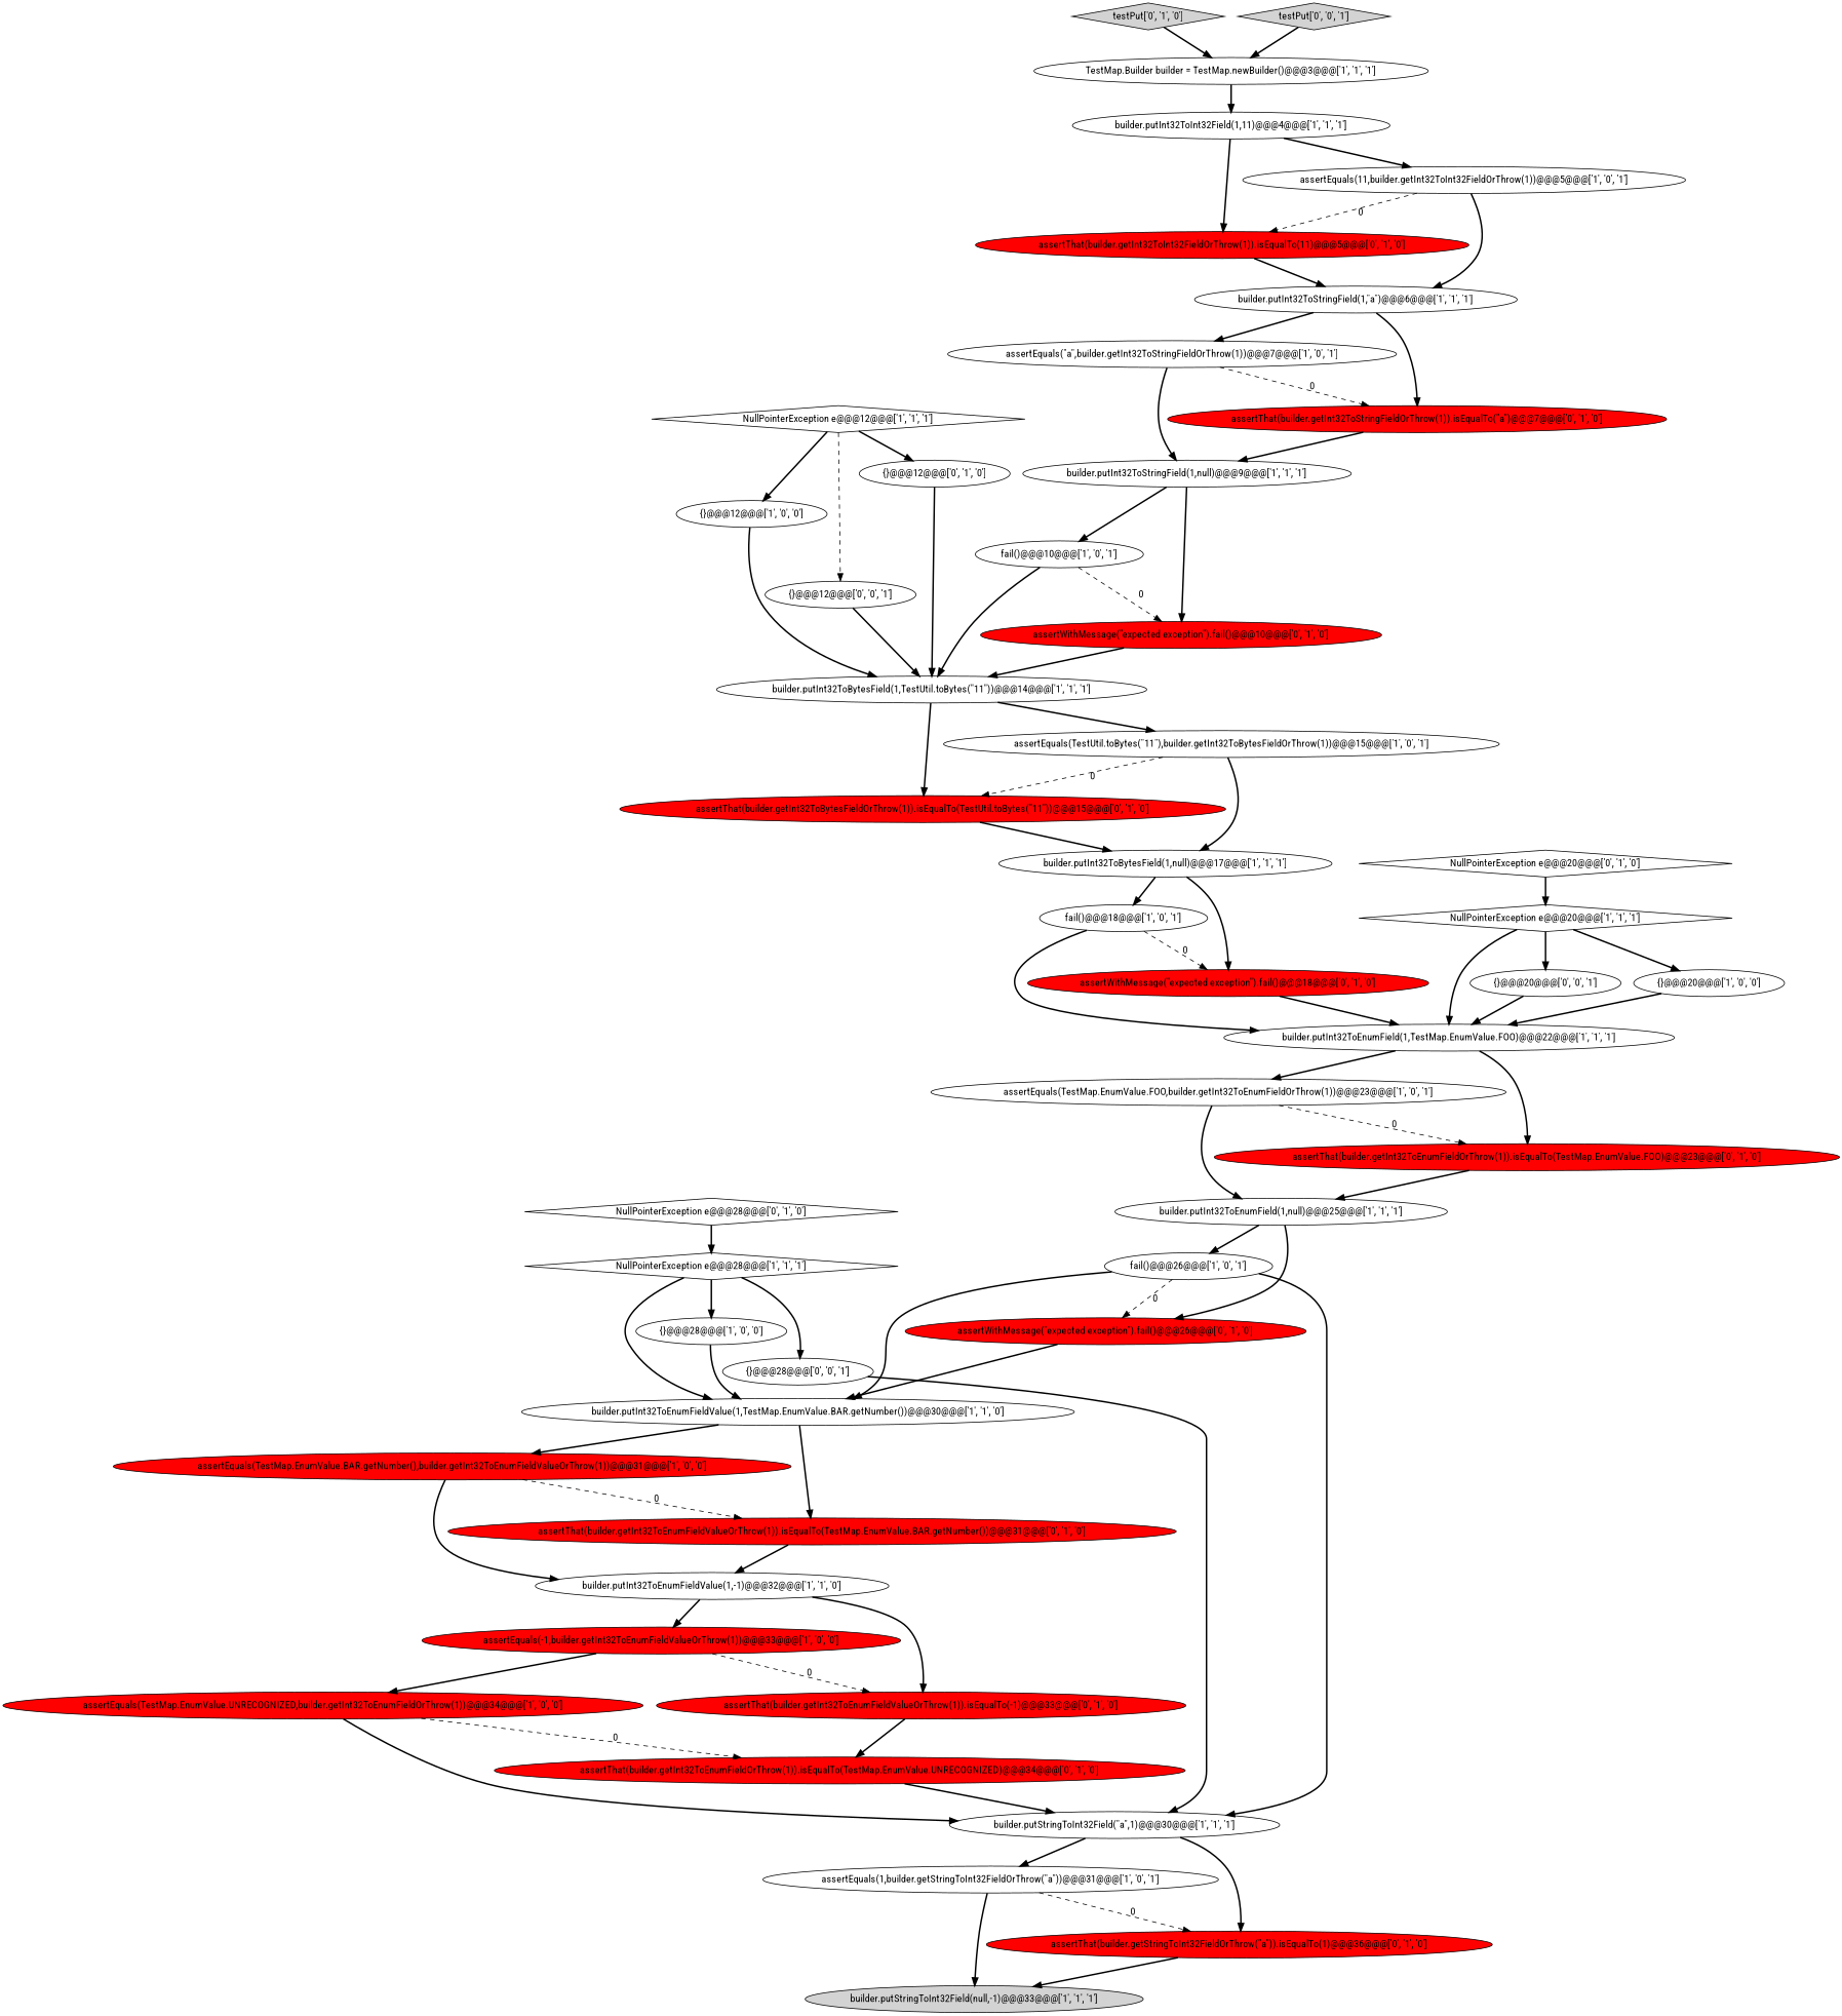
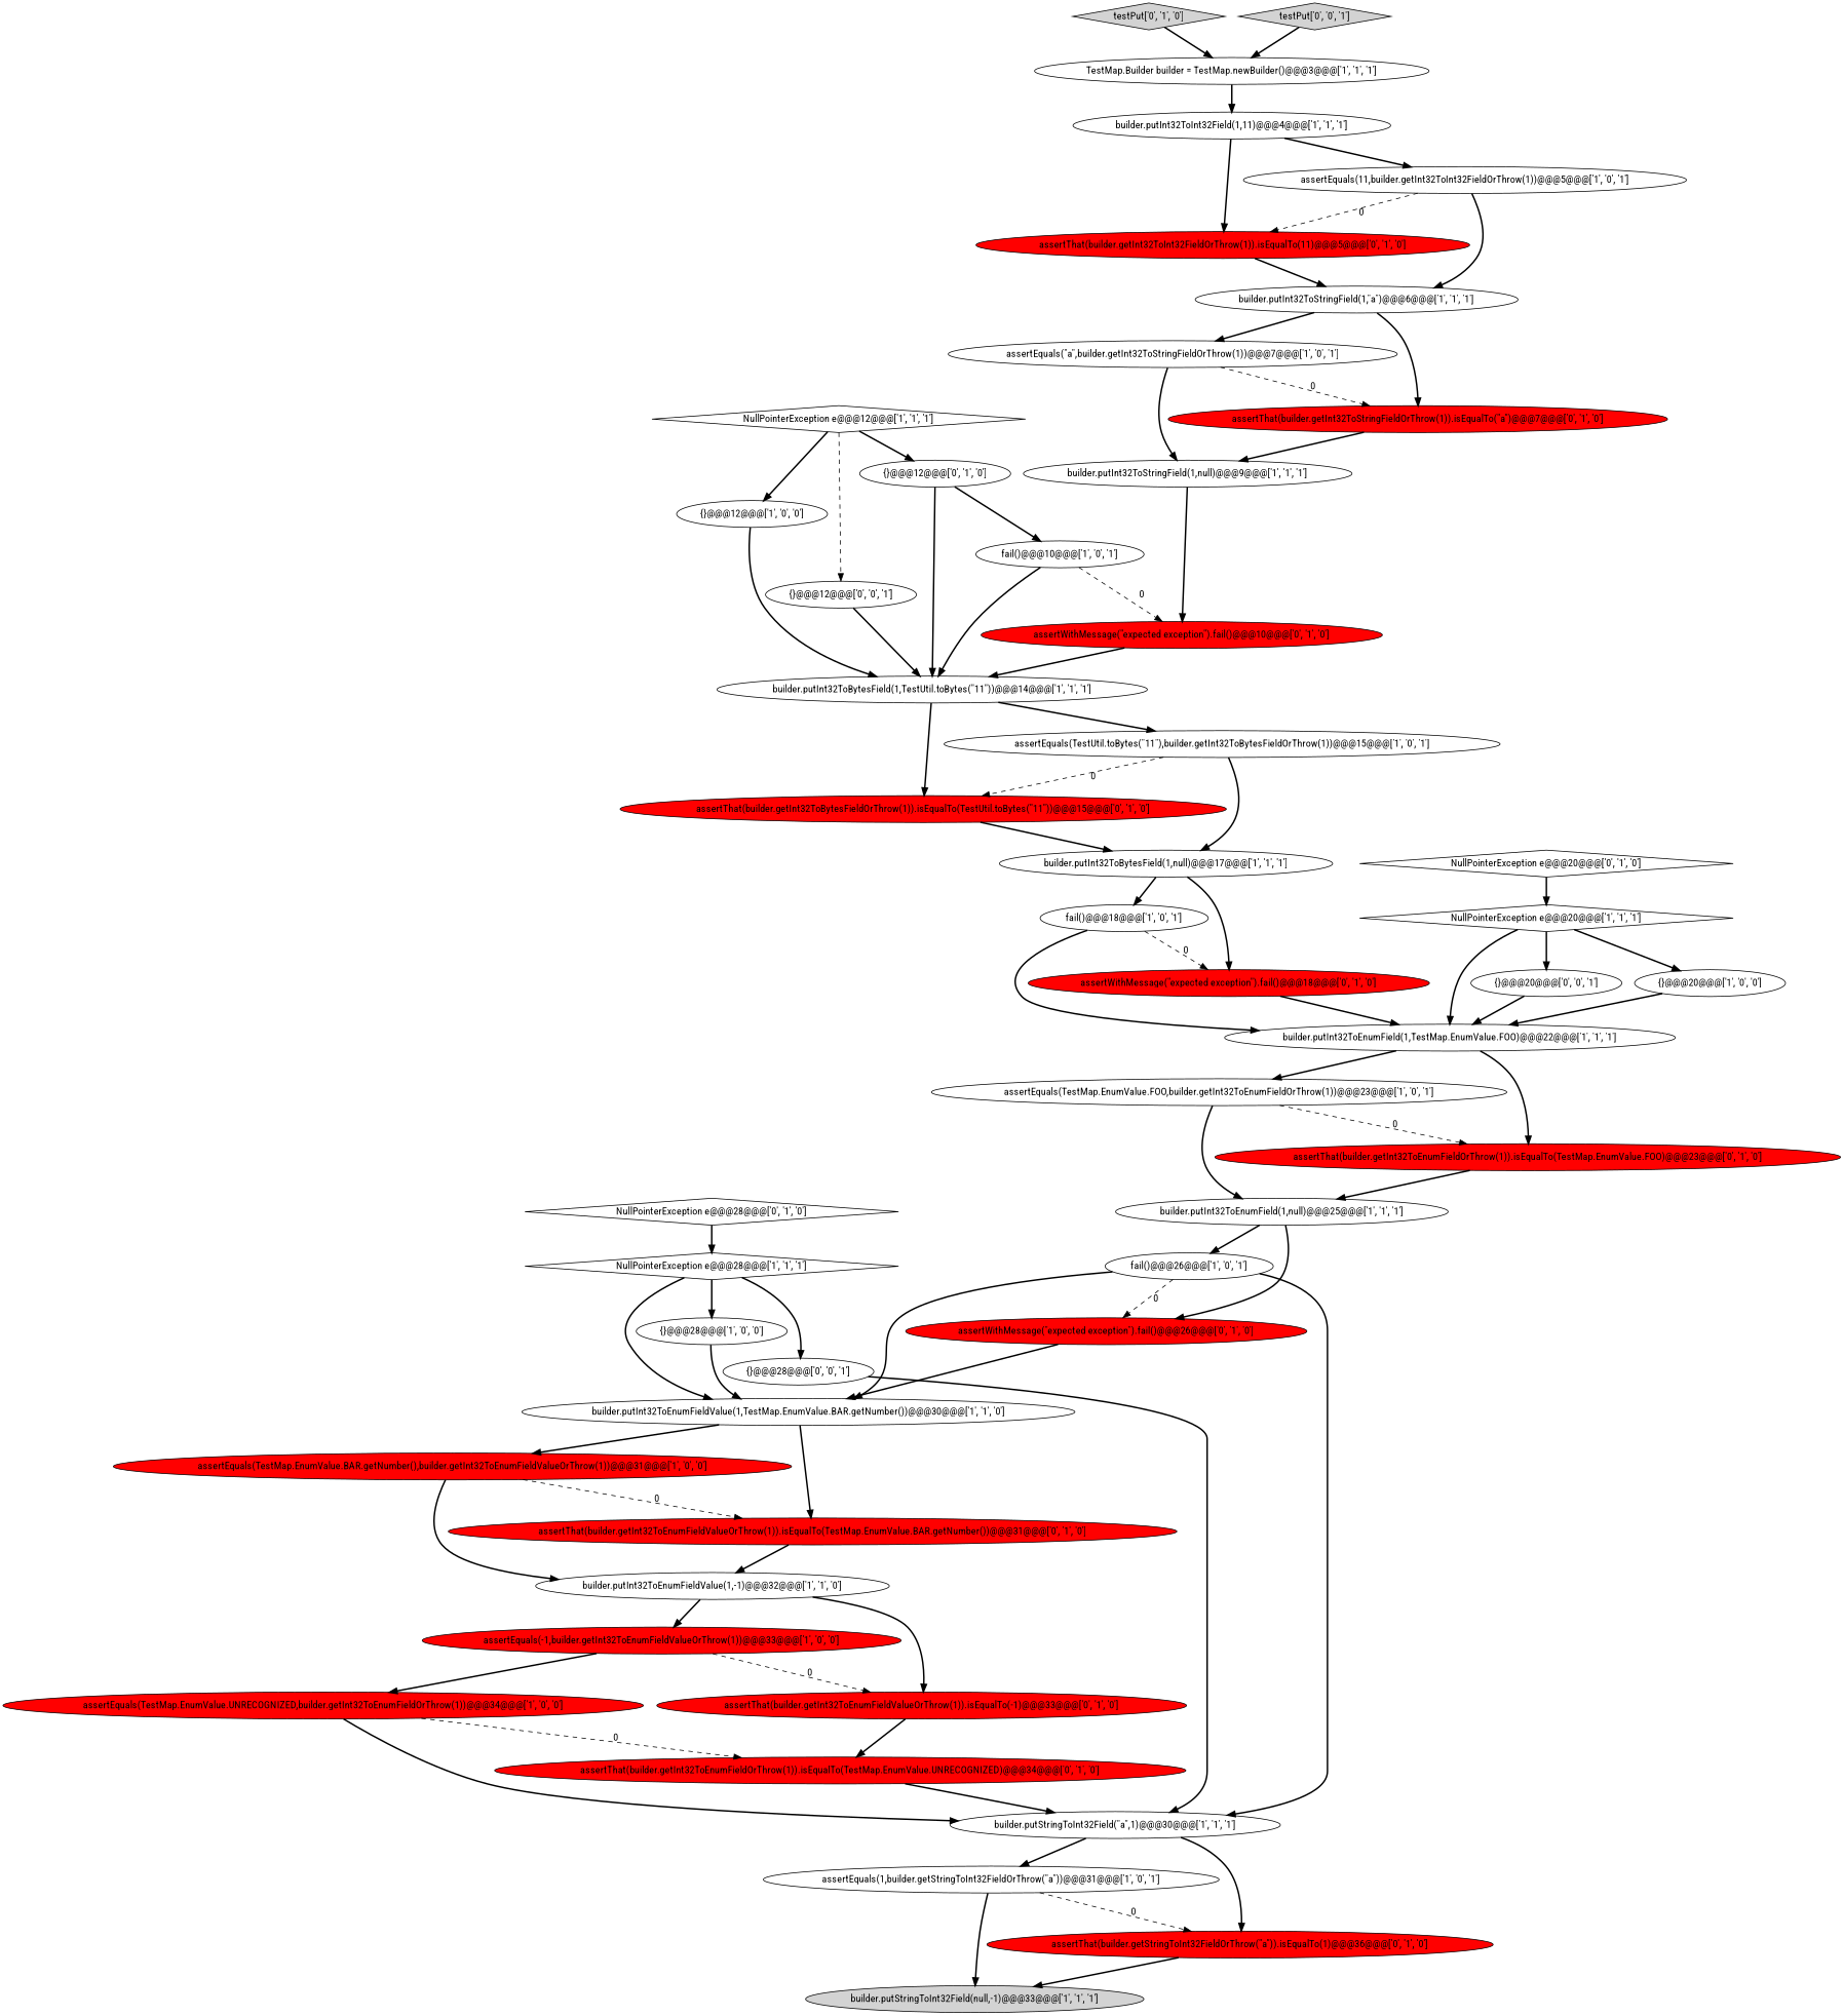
  digraph {
    fontname="Roboto Condensed"
    node [fillcolor=white fontname="Roboto Condensed" shape=ellipse style=filled]
    edge [fontname="Roboto Condensed" style=bold]
    n1 [fillcolor=red label="assertThat(builder.getInt32ToEnumFieldValueOrThrow(1)).isEqualTo(-1)@@@33@@@['0', '1', '0']"]
    n2 [fillcolor=red label="assertThat(builder.getInt32ToEnumFieldOrThrow(1)).isEqualTo(TestMap.EnumValue.UNRECOGNIZED)@@@34@@@['0', '1', '0']"]
    n3 [label="builder.putStringToInt32Field(\"a\",1)@@@30@@@['1', '1', '1']"]
    n4 [label="builder.putInt32ToEnumFieldValue(1,-1)@@@32@@@['1', '1', '0']"]
    n5 [fillcolor=red label="assertEquals(-1,builder.getInt32ToEnumFieldValueOrThrow(1))@@@33@@@['1', '0', '0']"]
    n6 [fillcolor=red label="assertEquals(TestMap.EnumValue.UNRECOGNIZED,builder.getInt32ToEnumFieldOrThrow(1))@@@34@@@['1', '0', '0']"]
    n7 [label="NullPointerException e@@@28@@@['1', '1', '1']" shape=diamond]
    n8 [label="{}@@@28@@@['0', '0', '1']"]
    n9 [label="{}@@@28@@@['1', '0', '0']"]
    n10 [label="builder.putInt32ToEnumFieldValue(1,TestMap.EnumValue.BAR.getNumber())@@@30@@@['1', '1', '0']"]
    n11 [fillcolor=red label="assertThat(builder.getInt32ToEnumFieldValueOrThrow(1)).isEqualTo(TestMap.EnumValue.BAR.getNumber())@@@31@@@['0', '1', '0']"]
    n12 [fillcolor=red label="assertEquals(TestMap.EnumValue.BAR.getNumber(),builder.getInt32ToEnumFieldValueOrThrow(1))@@@31@@@['1', '0', '0']"]
    n13 [label="NullPointerException e@@@12@@@['1', '1', '1']" shape=diamond]
    n14 [label="{}@@@12@@@['1', '0', '0']"]
    n15 [label="{}@@@12@@@['0', '0', '1']"]
    n16 [label="{}@@@12@@@['0', '1', '0']"]
    n17 [label="builder.putInt32ToBytesField(1,TestUtil.toBytes(\"11\"))@@@14@@@['1', '1', '1']"]
    n18 [label="assertEquals(TestMap.EnumValue.FOO,builder.getInt32ToEnumFieldOrThrow(1))@@@23@@@['1', '0', '1']"]
    n19 [fillcolor=red label="assertThat(builder.getInt32ToEnumFieldOrThrow(1)).isEqualTo(TestMap.EnumValue.FOO)@@@23@@@['0', '1', '0']"]
    n20 [label="builder.putInt32ToEnumField(1,null)@@@25@@@['1', '1', '1']"]
    n21 [label="fail()@@@26@@@['1', '0', '1']"]
    n22 [fillcolor=red label="assertWithMessage(\"expected exception\").fail()@@@26@@@['0', '1', '0']"]
    n23 [label="assertEquals(\"a\",builder.getInt32ToStringFieldOrThrow(1))@@@7@@@['1', '0', '1']"]
    n24 [label="builder.putInt32ToStringField(1,null)@@@9@@@['1', '1', '1']"]
    n25 [fillcolor=red label="assertThat(builder.getInt32ToStringFieldOrThrow(1)).isEqualTo(\"a\")@@@7@@@['0', '1', '0']"]
    n26 [fillcolor=red label="assertWithMessage(\"expected exception\").fail()@@@10@@@['0', '1', '0']"]
    n27 [label="fail()@@@10@@@['1', '0', '1']"]
    n28 [label="TestMap.Builder builder = TestMap.newBuilder()@@@3@@@['1', '1', '1']"]
    n29 [label="builder.putInt32ToInt32Field(1,11)@@@4@@@['1', '1', '1']"]
    n30 [fillcolor=lightgray label="testPut['0', '1', '0']" shape=diamond]
    n31 [fillcolor=red label="assertThat(builder.getInt32ToInt32FieldOrThrow(1)).isEqualTo(11)@@@5@@@['0', '1', '0']"]
    n32 [label="assertEquals(11,builder.getInt32ToInt32FieldOrThrow(1))@@@5@@@['1', '0', '1']"]
    n33 [label="fail()@@@18@@@['1', '0', '1']"]
    n34 [fillcolor=red label="assertWithMessage(\"expected exception\").fail()@@@18@@@['0', '1', '0']"]
    n35 [label="builder.putInt32ToEnumField(1,TestMap.EnumValue.FOO)@@@22@@@['1', '1', '1']"]
    n36 [label="NullPointerException e@@@28@@@['0', '1', '0']" shape=diamond]
    n37 [label="NullPointerException e@@@20@@@['1', '1', '1']" shape=diamond]
    n38 [label="{}@@@20@@@['0', '0', '1']"]
    n39 [label="{}@@@20@@@['1', '0', '0']"]
    n40 [fillcolor=red label="assertThat(builder.getInt32ToBytesFieldOrThrow(1)).isEqualTo(TestUtil.toBytes(\"11\"))@@@15@@@['0', '1', '0']"]
    n41 [label="builder.putInt32ToBytesField(1,null)@@@17@@@['1', '1', '1']"]
    n42 [label="NullPointerException e@@@20@@@['0', '1', '0']" shape=diamond]
    n43 [label="builder.putInt32ToStringField(1,\"a\")@@@6@@@['1', '1', '1']"]
    n44 [label="assertEquals(TestUtil.toBytes(\"11\"),builder.getInt32ToBytesFieldOrThrow(1))@@@15@@@['1', '0', '1']"]
    n45 [label="assertEquals(1,builder.getStringToInt32FieldOrThrow(\"a\"))@@@31@@@['1', '0', '1']"]
    n46 [fillcolor=red label="assertThat(builder.getStringToInt32FieldOrThrow(\"a\")).isEqualTo(1)@@@36@@@['0', '1', '0']"]
    n47 [fillcolor=lightgray label="builder.putStringToInt32Field(null,-1)@@@33@@@['1', '1', '1']"]
    n48 [fillcolor=lightgray label="testPut['0', '0', '1']" shape=diamond]
    n1 -> n2
    n2 -> n3
    n3 -> n45
    n3 -> n46
    n4 -> n1
    n4 -> n5
    n5 -> n1 [label=0 style=dashed]
    n5 -> n6
    n6 -> n2 [label=0 style=dashed]
    n6 -> n3
    n7 -> n8
    n7 -> n9
    n7 -> n10
    n8 -> n3
    n9 -> n10
    n10 -> n11
    n10 -> n12
    n11 -> n4
    n12 -> n4
    n12 -> n11 [label=0 style=dashed]
    n13 -> n14
    n13 -> n15 [style=dashed]
    n13 -> n16
    n14 -> n17
    n15 -> n17
    n16 -> n17
    n17 -> n40
    n17 -> n44
    n18 -> n19 [label=0 style=dashed]
    n18 -> n20
    n19 -> n20
    n20 -> n21
    n20 -> n22
    n21 -> n3
    n21 -> n10
    n21 -> n22 [label=0 style=dashed]
    n22 -> n10
    n23 -> n24
    n23 -> n25 [label=0 style=dashed]
    n24 -> n26
-   n24 -> n27
+   n16 -> n27
    n25 -> n24
    n26 -> n17
    n27 -> n17
    n27 -> n26 [label=0 style=dashed]
    n28 -> n29
    n29 -> n31
    n29 -> n32
    n30 -> n28
    n31 -> n43
    n32 -> n31 [label=0 style=dashed]
    n32 -> n43
    n33 -> n34 [label=0 style=dashed]
    n33 -> n35
    n34 -> n35
    n35 -> n18
    n35 -> n19
    n36 -> n7
    n37 -> n35
    n37 -> n38
    n37 -> n39
    n38 -> n35
    n39 -> n35
    n40 -> n41
    n41 -> n33
    n41 -> n34
    n42 -> n37
    n43 -> n23
    n43 -> n25
    n44 -> n40 [label=0 style=dashed]
    n44 -> n41
    n45 -> n46 [label=0 style=dashed]
    n45 -> n47
    n46 -> n47
    n48 -> n28
  }
